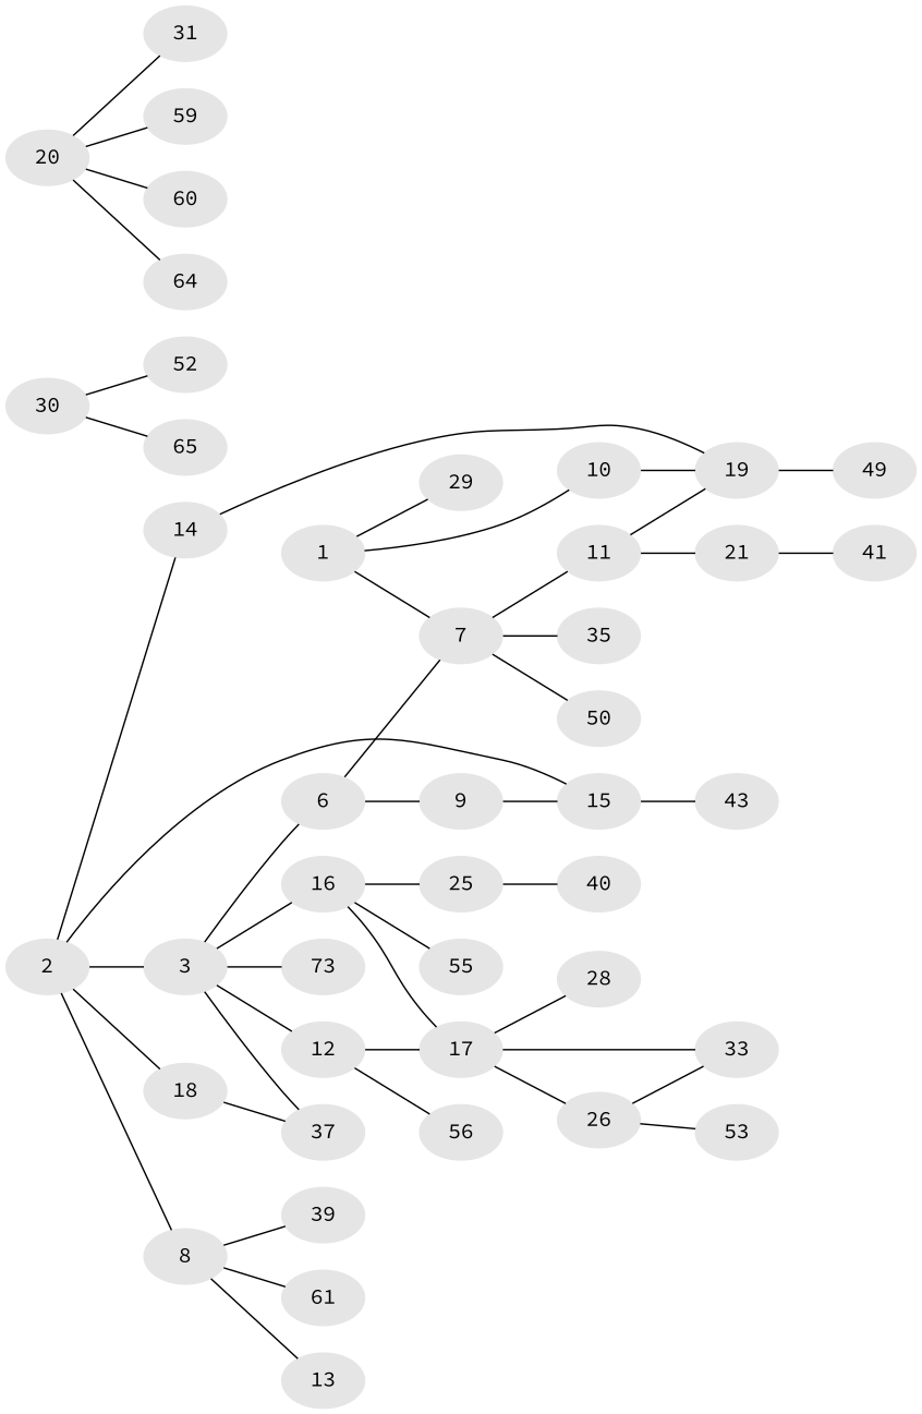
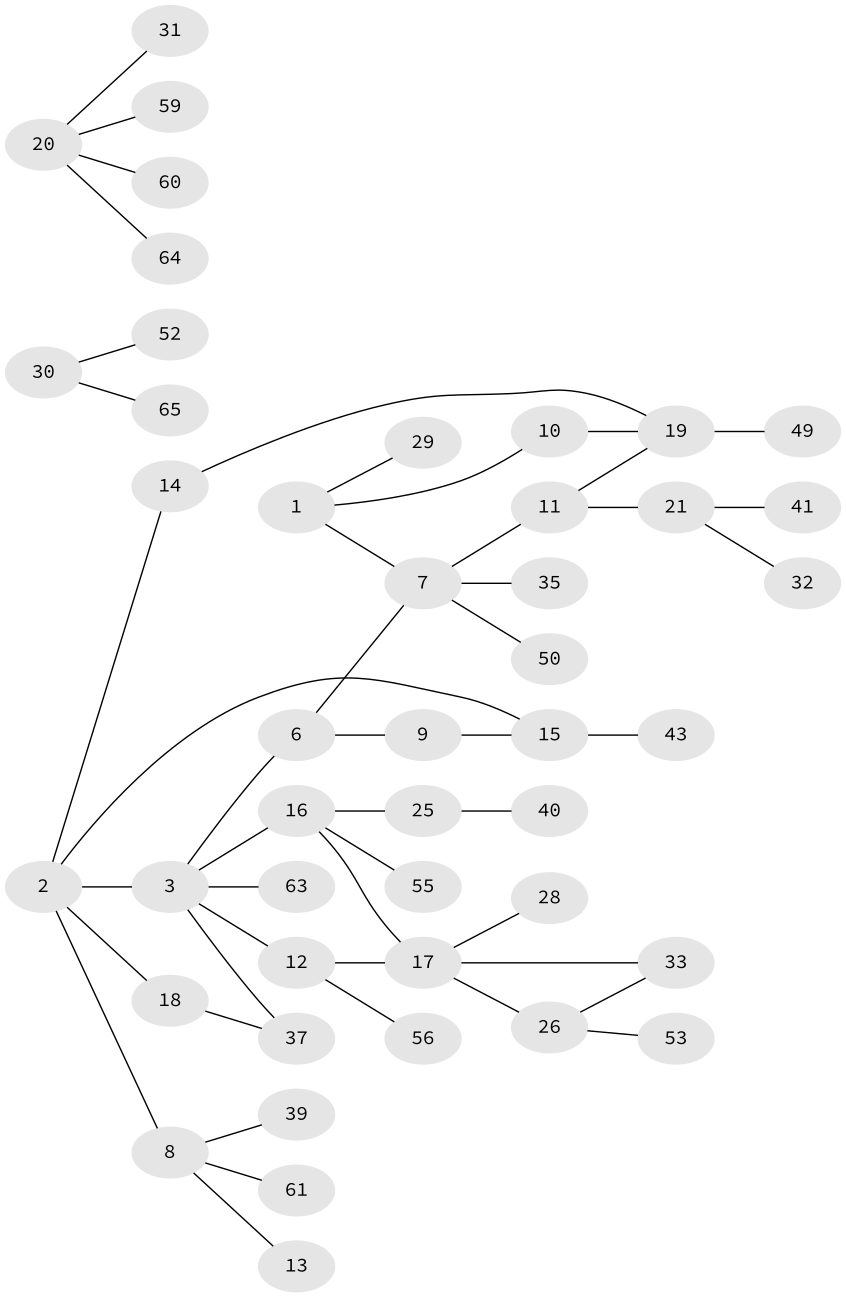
  graph {
    fontname="Source Code Pro"
    rankdir=LR
    node [color=gray90 fontname="Source Code Pro" style=filled]
    edge [fontname="Source Code Pro"]
    1 [super="+62"]
    7 [super="+47"]
    10
    29
    2 [super="+5"]
    3 [super="+4"]
    8 [super="+54"]
    14 [super="+42"]
    15 [super="+23"]
    18
    11
    35
    50
    19 [super="+24"]
    6 [super="+45"]
    12 [super="+34"]
    16 [super="+27"]
    37
-   63 [label=73]
+   63
    13 [super="+48"]
    39
    61
    43
    9
    17 [super="+22"]
    56
    25
    55 [super="+58"]
    21 [super="+66"]
    30 [super="+46"]
    52
    65
    49
+   32
    41
    26 [super="+36"]
    28
    33 [super="+38"]
    40 [super="+57"]
    53
    20 [super="+51"]
    31
    59
    60
    64
    1 -- 7
    1 -- 10
    1 -- 29
    7 -- 11
    7 -- 35
    7 -- 50
    10 -- 19
    2 -- 3
    2 -- 8
    2 -- 14
    2 -- 15
    2 -- 18
    3 -- 6
    3 -- 12
    3 -- 16
    3 -- 37
    3 -- 63
    8 -- 13
    8 -- 39
    8 -- 61
    14 -- 19
    15 -- 43
    18 -- 37
    11 -- 19
    11 -- 21
    19 -- 49
    6 -- 7
    6 -- 9
    12 -- 17
    12 -- 56
    16 -- 17
    16 -- 25
    16 -- 55
    9 -- 15
    17 -- 26
    17 -- 28
    17 -- 33
    25 -- 40
+   21 -- 32
    21 -- 41
    30 -- 52
    30 -- 65
    26 -- 33
    26 -- 53
    20 -- 31
    20 -- 59
    20 -- 60
    20 -- 64
  }
